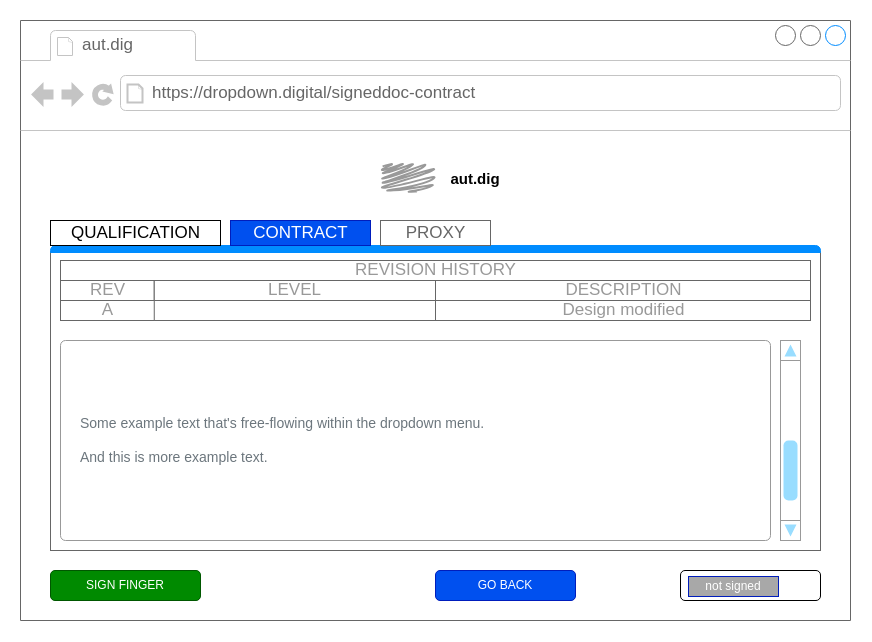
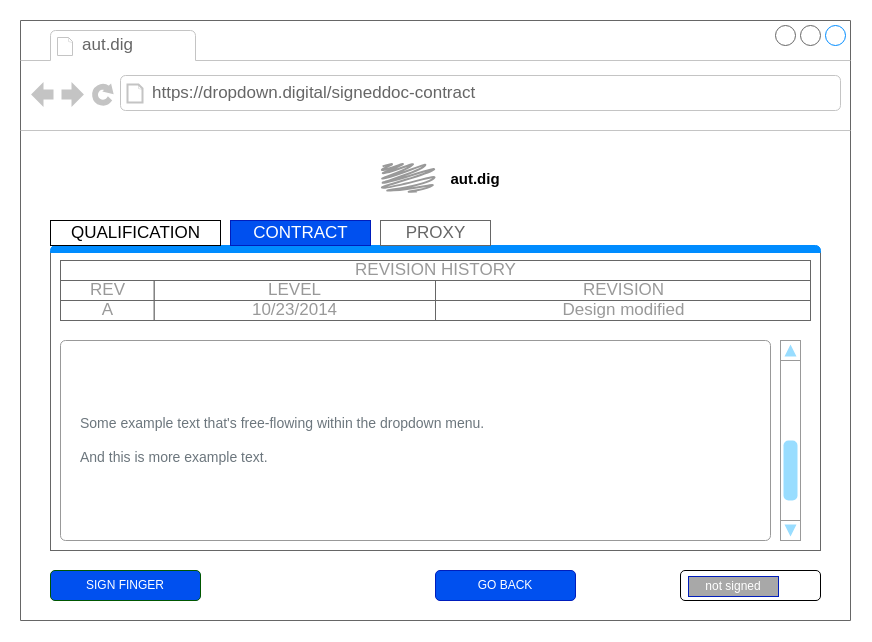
  <mxCell id="0" />
  <mxCell id="1" parent="0" />
  <mxCell id="2" value="" style="strokeWidth=1;shadow=0;dashed=0;align=center;html=1;shape=mxgraph.mockup.containers.browserWindow;rSize=0;strokeColor=#666666;strokeColor2=#008cff;strokeColor3=#c4c4c4;mainText=,;recursiveResize=0;" parent="1" vertex="1"><mxGeometry x="20" y="20" width="830" height="600" as="geometry" /></mxCell>
  <mxCell id="3" value="aut.dig" style="strokeWidth=1;shadow=0;dashed=0;align=center;html=1;shape=mxgraph.mockup.containers.anchor;fontSize=17;fontColor=#666666;align=left;" parent="2" vertex="1"><mxGeometry x="60" y="12" width="110" height="26" as="geometry" /></mxCell>
  <mxCell id="4" value="https://dropdown.digital/signeddoc-contract" style="strokeWidth=1;shadow=0;dashed=0;align=center;html=1;shape=mxgraph.mockup.containers.anchor;rSize=0;fontSize=17;fontColor=#666666;align=left;" parent="2" vertex="1"><mxGeometry x="130" y="60" width="250" height="26" as="geometry" /></mxCell>
  <mxCell id="5" value="" style="strokeWidth=1;shadow=0;dashed=0;align=center;html=1;shape=mxgraph.mockup.containers.marginRect2;rectMarginTop=32;strokeColor=#666666;gradientColor=none;" parent="2" vertex="1"><mxGeometry x="30" y="200" width="770" height="330" as="geometry" /></mxCell>
  <mxCell id="6" value="" style="strokeWidth=1;shadow=0;dashed=0;align=center;html=1;shape=mxgraph.mockup.containers.topButton;rSize=5;strokeColor=#008cff;fillColor=#008cff;gradientColor=none;resizeWidth=1;movable=0;deletable=1;" parent="5" vertex="1"><mxGeometry width="770" height="7" relative="1" as="geometry"><mxPoint y="25" as="offset" /></mxGeometry></mxCell>
  <mxCell id="7" value="" style="strokeWidth=1;shadow=0;dashed=0;align=center;html=1;shape=mxgraph.mockup.misc.rrect;rSize=0;strokeColor=#666666;" parent="5" vertex="1"><mxGeometry x="10" y="40" width="750" height="60" as="geometry" /></mxCell>
  <mxCell id="8" value="REVISION HISTORY" style="strokeColor=inherit;fillColor=inherit;gradientColor=inherit;strokeWidth=1;shadow=0;dashed=0;align=center;html=1;shape=mxgraph.mockup.misc.rrect;rSize=0;fontSize=17;fontColor=#999999;" parent="7" vertex="1"><mxGeometry width="750" height="20" as="geometry" /></mxCell>
  <mxCell id="9" value="REV" style="strokeColor=inherit;fillColor=inherit;gradientColor=inherit;strokeWidth=1;shadow=0;dashed=0;align=center;html=1;shape=mxgraph.mockup.misc.rrect;rSize=0;fontSize=17;fontColor=#999999;" parent="7" vertex="1"><mxGeometry y="20" width="93.75" height="20" as="geometry" /></mxCell>
  <mxCell id="10" value="LEVEL" style="strokeColor=inherit;fillColor=inherit;gradientColor=inherit;strokeWidth=1;shadow=0;dashed=0;align=center;html=1;shape=mxgraph.mockup.misc.rrect;rSize=0;fontSize=17;fontColor=#999999;" parent="7" vertex="1"><mxGeometry x="93.75" y="20" width="281.25" height="20" as="geometry" /></mxCell>
- <mxCell id="11" value="DESCRIPTION" style="strokeColor=inherit;fillColor=inherit;gradientColor=inherit;strokeWidth=1;shadow=0;dashed=0;align=center;html=1;shape=mxgraph.mockup.misc.rrect;rSize=0;fontSize=17;fontColor=#999999;" parent="7" vertex="1"><mxGeometry x="375" y="20" width="375" height="20" as="geometry" /></mxCell>
+ <mxCell id="11" value="REVISION" style="strokeColor=inherit;fillColor=inherit;gradientColor=inherit;strokeWidth=1;shadow=0;dashed=0;align=center;html=1;shape=mxgraph.mockup.misc.rrect;rSize=0;fontSize=17;fontColor=#999999;" parent="7" vertex="1"><mxGeometry x="375" y="20" width="375" height="20" as="geometry" /></mxCell>
  <mxCell id="12" value="A" style="strokeColor=inherit;fillColor=inherit;gradientColor=inherit;strokeWidth=1;shadow=0;dashed=0;align=center;html=1;shape=mxgraph.mockup.misc.rrect;rSize=0;fontSize=17;fontColor=#999999;" parent="7" vertex="1"><mxGeometry y="40" width="93.75" height="20" as="geometry" /></mxCell>
+ <mxCell id="13" value="10/23/2014" style="strokeColor=inherit;fillColor=inherit;gradientColor=inherit;strokeWidth=1;shadow=0;dashed=0;align=center;html=1;shape=mxgraph.mockup.misc.rrect;rSize=0;fontSize=17;fontColor=#999999;" parent="7" vertex="1"><mxGeometry x="93.75" y="40" width="281.25" height="20" as="geometry" /></mxCell>
  <mxCell id="14" value="Design modified" style="strokeColor=inherit;fillColor=inherit;gradientColor=inherit;strokeWidth=1;shadow=0;dashed=0;align=center;html=1;shape=mxgraph.mockup.misc.rrect;rSize=0;fontSize=17;fontColor=#999999;" parent="7" vertex="1"><mxGeometry x="375" y="40" width="375" height="20" as="geometry" /></mxCell>
  <mxCell id="15" value="" style="verticalLabelPosition=bottom;shadow=0;dashed=0;align=center;html=1;verticalAlign=top;strokeWidth=1;shape=mxgraph.mockup.navigation.scrollBar;strokeColor=#999999;barPos=20;fillColor2=#99ddff;strokeColor2=none;direction=north;" parent="5" vertex="1"><mxGeometry x="730" y="120" width="20" height="200" as="geometry" /></mxCell>
  <mxCell id="16" value="Some example text that's free-flowing within the dropdown menu.&lt;br style=&quot;font-size: 14px&quot;&gt;&lt;br style=&quot;font-size: 14px&quot;&gt;And this is more example text." style="html=1;shadow=0;dashed=0;shape=mxgraph.bootstrap.rrect;rSize=5;strokeColor=#999999;strokeWidth=1;fillColor=#FFFFFF;fontColor=#6C767D;whiteSpace=wrap;align=left;verticalAlign=middle;spacingLeft=10;fontSize=14;spacing=10;" parent="5" vertex="1"><mxGeometry x="10" y="120" width="710" height="200" as="geometry" /></mxCell>
  <mxCell id="17" value="PROXY" style="strokeColor=inherit;fillColor=inherit;gradientColor=inherit;strokeWidth=1;shadow=0;dashed=0;align=center;html=1;shape=mxgraph.mockup.containers.rrect;rSize=0;fontSize=17;fontColor=#666666;gradientColor=none;" parent="2" vertex="1"><mxGeometry width="110" height="25" relative="1" as="geometry"><mxPoint x="360" y="200" as="offset" /></mxGeometry></mxCell>
  <mxCell id="18" value="QUALIFICATION" style="strokeWidth=1;shadow=0;dashed=0;align=center;html=1;shape=mxgraph.mockup.containers.rrect;rSize=0;fontSize=17;" parent="2" vertex="1"><mxGeometry width="170" height="25" relative="1" as="geometry"><mxPoint x="30" y="200" as="offset" /></mxGeometry></mxCell>
  <mxCell id="19" value="CONTRACT" style="strokeColor=#001DBC;fillColor=#0050ef;strokeWidth=1;shadow=0;dashed=0;align=center;html=1;shape=mxgraph.mockup.containers.rrect;rSize=0;fontSize=17;fontColor=#ffffff;gradientColor=none;" parent="2" vertex="1"><mxGeometry width="140" height="25" relative="1" as="geometry"><mxPoint x="210" y="200" as="offset" /></mxGeometry></mxCell>
  <mxCell id="20" value="&lt;b&gt;&lt;font style=&quot;font-size: 15px&quot;&gt;aut.dig&lt;/font&gt;&lt;/b&gt;" style="text;html=1;strokeColor=none;fillColor=none;align=center;verticalAlign=middle;whiteSpace=wrap;rounded=0;" parent="1" vertex="1"><mxGeometry x="455" y="168" width="40" height="20" as="geometry" /></mxCell>
  <mxCell id="21" value="" style="shape=mxgraph.mockup.markup.scratchOut;shadow=0;dashed=0;html=1;strokeColor=#999999;strokeWidth=2;" parent="1" vertex="1"><mxGeometry x="380" y="163" width="55" height="30" as="geometry" /></mxCell>
- <mxCell id="22" value="SIGN FINGER" style="rounded=1;whiteSpace=wrap;html=1;align=center;fillColor=#008a00;strokeColor=#005700;fontColor=#ffffff;" vertex="1" parent="1"><mxGeometry x="50" y="570" width="150" height="30" as="geometry" /></mxCell>
+ <mxCell id="22" value="SIGN FINGER" style="rounded=1;whiteSpace=wrap;html=1;align=center;fillColor=#0050ef;strokeColor=#005700;fontColor=#ffffff;" vertex="1" parent="1"><mxGeometry x="50" y="570" width="150" height="30" as="geometry" /></mxCell>
  <mxCell id="23" value="&lt;font color=&quot;#ffffff&quot;&gt;GO BACK&lt;/font&gt;" style="rounded=1;whiteSpace=wrap;html=1;align=center;fillColor=#0050ef;strokeColor=#001DBC;fontColor=#ffffff;" vertex="1" parent="1"><mxGeometry x="435" y="570" width="140" height="30" as="geometry" /></mxCell>
  <mxCell id="24" value="" style="group" vertex="1" connectable="0" parent="1"><mxGeometry x="680" y="570" width="140" height="30" as="geometry" /></mxCell>
  <mxCell id="25" value="" style="rounded=1;whiteSpace=wrap;html=1;align=center;strokeWidth=1;" vertex="1" parent="24"><mxGeometry width="140" height="30" as="geometry" /></mxCell>
  <mxCell id="26" value="not signed" style="whiteSpace=wrap;html=1;align=center;strokeColor=#001DBC;fontColor=#ffffff;fillColor=#A8A8A8;rounded=0;" vertex="1" parent="24"><mxGeometry x="8" y="6" width="90" height="20" as="geometry" /></mxCell>
